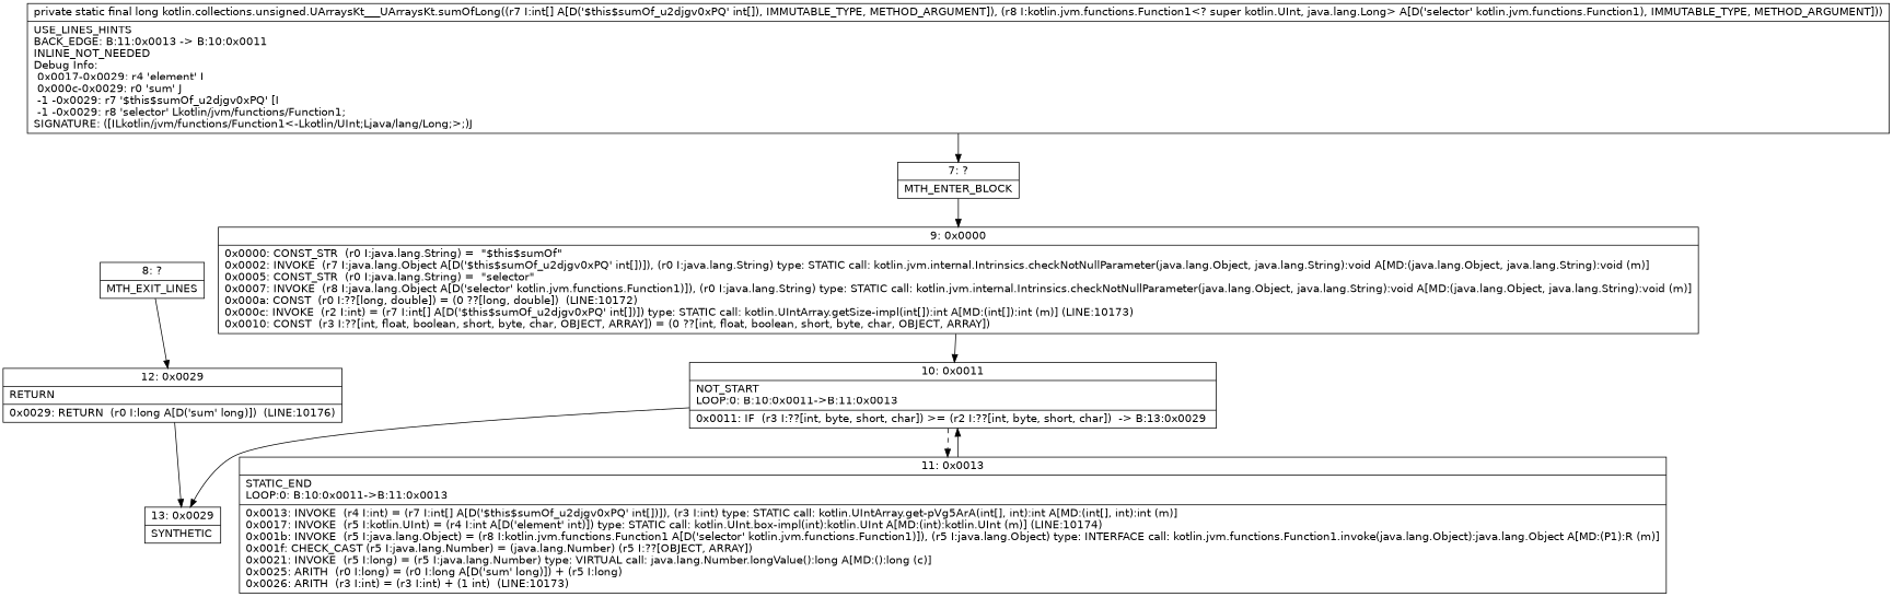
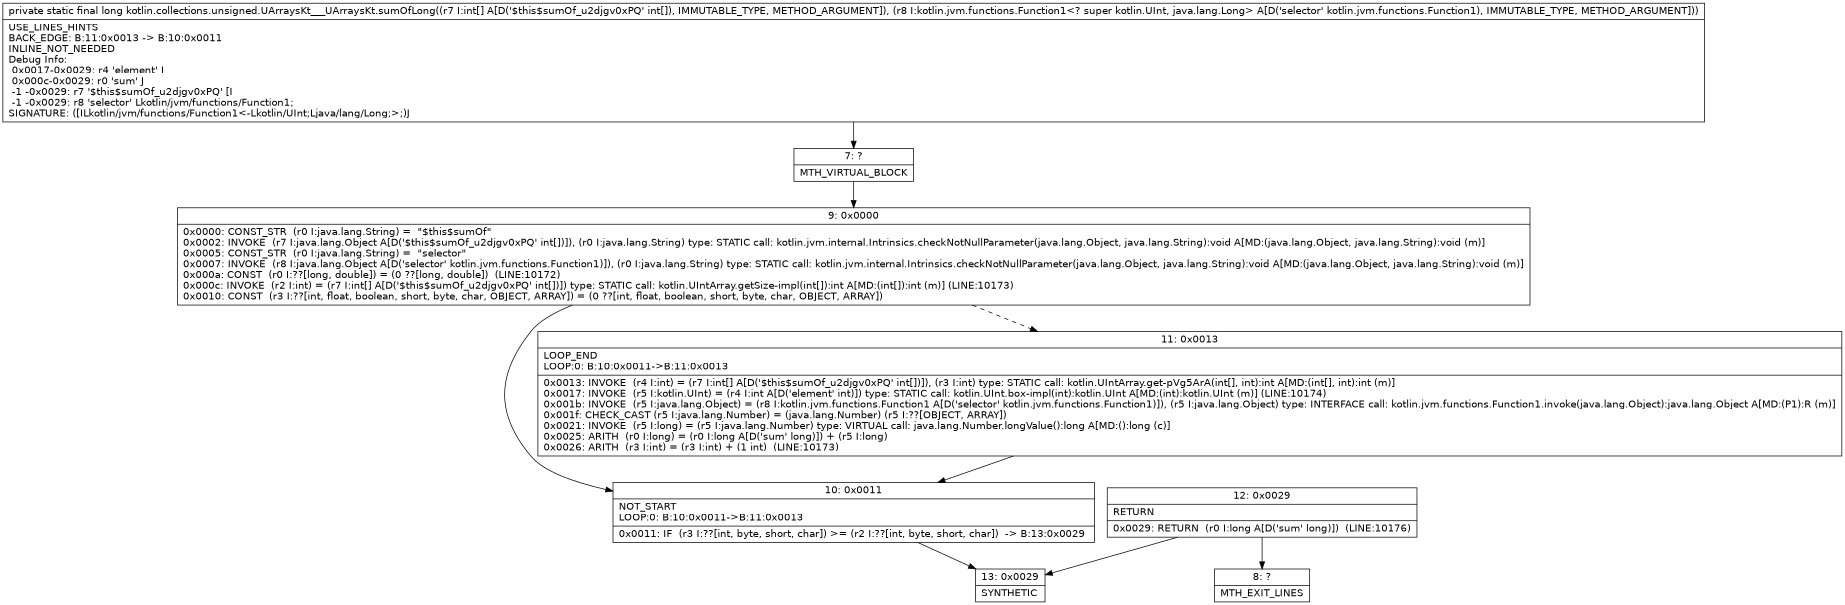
  digraph {
    fontname="DejaVu Sans"
    node [fontname="DejaVu Sans" shape=record]
    edge [fontname="DejaVu Sans"]
-   n1 [label="{7\:\ ?|MTH_ENTER_BLOCK\l}"]
+   n1 [label="{7\:\ ?|MTH_VIRTUAL_BLOCK\l}"]
    n2 [label="{9\:\ 0x0000|0x0000: CONST_STR  (r0 I:java.lang.String) =  \"$this$sumOf\" \l0x0002: INVOKE  (r7 I:java.lang.Object A[D('$this$sumOf_u2djgv0xPQ' int[])]), (r0 I:java.lang.String) type: STATIC call: kotlin.jvm.internal.Intrinsics.checkNotNullParameter(java.lang.Object, java.lang.String):void A[MD:(java.lang.Object, java.lang.String):void (m)]\l0x0005: CONST_STR  (r0 I:java.lang.String) =  \"selector\" \l0x0007: INVOKE  (r8 I:java.lang.Object A[D('selector' kotlin.jvm.functions.Function1)]), (r0 I:java.lang.String) type: STATIC call: kotlin.jvm.internal.Intrinsics.checkNotNullParameter(java.lang.Object, java.lang.String):void A[MD:(java.lang.Object, java.lang.String):void (m)]\l0x000a: CONST  (r0 I:??[long, double]) = (0 ??[long, double])  (LINE:10172)\l0x000c: INVOKE  (r2 I:int) = (r7 I:int[] A[D('$this$sumOf_u2djgv0xPQ' int[])]) type: STATIC call: kotlin.UIntArray.getSize\-impl(int[]):int A[MD:(int[]):int (m)] (LINE:10173)\l0x0010: CONST  (r3 I:??[int, float, boolean, short, byte, char, OBJECT, ARRAY]) = (0 ??[int, float, boolean, short, byte, char, OBJECT, ARRAY]) \l}"]
    n3 [label="{10\:\ 0x0011|NOT_START\lLOOP:0: B:10:0x0011\-\>B:11:0x0013\l|0x0011: IF  (r3 I:??[int, byte, short, char]) \>= (r2 I:??[int, byte, short, char])  \-\> B:13:0x0029 \l}"]
-   n4 [label="{11\:\ 0x0013|STATIC_END\lLOOP:0: B:10:0x0011\-\>B:11:0x0013\l|0x0013: INVOKE  (r4 I:int) = (r7 I:int[] A[D('$this$sumOf_u2djgv0xPQ' int[])]), (r3 I:int) type: STATIC call: kotlin.UIntArray.get\-pVg5ArA(int[], int):int A[MD:(int[], int):int (m)]\l0x0017: INVOKE  (r5 I:kotlin.UInt) = (r4 I:int A[D('element' int)]) type: STATIC call: kotlin.UInt.box\-impl(int):kotlin.UInt A[MD:(int):kotlin.UInt (m)] (LINE:10174)\l0x001b: INVOKE  (r5 I:java.lang.Object) = (r8 I:kotlin.jvm.functions.Function1 A[D('selector' kotlin.jvm.functions.Function1)]), (r5 I:java.lang.Object) type: INTERFACE call: kotlin.jvm.functions.Function1.invoke(java.lang.Object):java.lang.Object A[MD:(P1):R (m)]\l0x001f: CHECK_CAST (r5 I:java.lang.Number) = (java.lang.Number) (r5 I:??[OBJECT, ARRAY]) \l0x0021: INVOKE  (r5 I:long) = (r5 I:java.lang.Number) type: VIRTUAL call: java.lang.Number.longValue():long A[MD:():long (c)]\l0x0025: ARITH  (r0 I:long) = (r0 I:long A[D('sum' long)]) + (r5 I:long) \l0x0026: ARITH  (r3 I:int) = (r3 I:int) + (1 int)  (LINE:10173)\l}"]
+   n4 [label="{11\:\ 0x0013|LOOP_END\lLOOP:0: B:10:0x0011\-\>B:11:0x0013\l|0x0013: INVOKE  (r4 I:int) = (r7 I:int[] A[D('$this$sumOf_u2djgv0xPQ' int[])]), (r3 I:int) type: STATIC call: kotlin.UIntArray.get\-pVg5ArA(int[], int):int A[MD:(int[], int):int (m)]\l0x0017: INVOKE  (r5 I:kotlin.UInt) = (r4 I:int A[D('element' int)]) type: STATIC call: kotlin.UInt.box\-impl(int):kotlin.UInt A[MD:(int):kotlin.UInt (m)] (LINE:10174)\l0x001b: INVOKE  (r5 I:java.lang.Object) = (r8 I:kotlin.jvm.functions.Function1 A[D('selector' kotlin.jvm.functions.Function1)]), (r5 I:java.lang.Object) type: INTERFACE call: kotlin.jvm.functions.Function1.invoke(java.lang.Object):java.lang.Object A[MD:(P1):R (m)]\l0x001f: CHECK_CAST (r5 I:java.lang.Number) = (java.lang.Number) (r5 I:??[OBJECT, ARRAY]) \l0x0021: INVOKE  (r5 I:long) = (r5 I:java.lang.Number) type: VIRTUAL call: java.lang.Number.longValue():long A[MD:():long (c)]\l0x0025: ARITH  (r0 I:long) = (r0 I:long A[D('sum' long)]) + (r5 I:long) \l0x0026: ARITH  (r3 I:int) = (r3 I:int) + (1 int)  (LINE:10173)\l}"]
    n5 [label="{13\:\ 0x0029|SYNTHETIC\l}"]
    n6 [label="{12\:\ 0x0029|RETURN\l|0x0029: RETURN  (r0 I:long A[D('sum' long)])  (LINE:10176)\l}"]
    n7 [label="{8\:\ ?|MTH_EXIT_LINES\l}"]
    n8 [label="{private static final long kotlin.collections.unsigned.UArraysKt___UArraysKt.sumOfLong((r7 I:int[] A[D('$this$sumOf_u2djgv0xPQ' int[]), IMMUTABLE_TYPE, METHOD_ARGUMENT]), (r8 I:kotlin.jvm.functions.Function1\<? super kotlin.UInt, java.lang.Long\> A[D('selector' kotlin.jvm.functions.Function1), IMMUTABLE_TYPE, METHOD_ARGUMENT]))  | USE_LINES_HINTS\lBACK_EDGE: B:11:0x0013 \-\> B:10:0x0011\lINLINE_NOT_NEEDED\lDebug Info:\l  0x0017\-0x0029: r4 'element' I\l  0x000c\-0x0029: r0 'sum' J\l  \-1 \-0x0029: r7 '$this$sumOf_u2djgv0xPQ' [I\l  \-1 \-0x0029: r8 'selector' Lkotlin\/jvm\/functions\/Function1;\lSIGNATURE: ([ILkotlin\/jvm\/functions\/Function1\<\-Lkotlin\/UInt;Ljava\/lang\/Long;\>;)J\l}"]
    n1 -> n2
    n2 -> n3
-   n3 -> n4 [style=dashed]
+   n2 -> n4 [style=dashed]
    n3 -> n5
    n4 -> n3
    n6 -> n5
-   n7 -> n6
+   n6 -> n7
    n8 -> n1
  }
